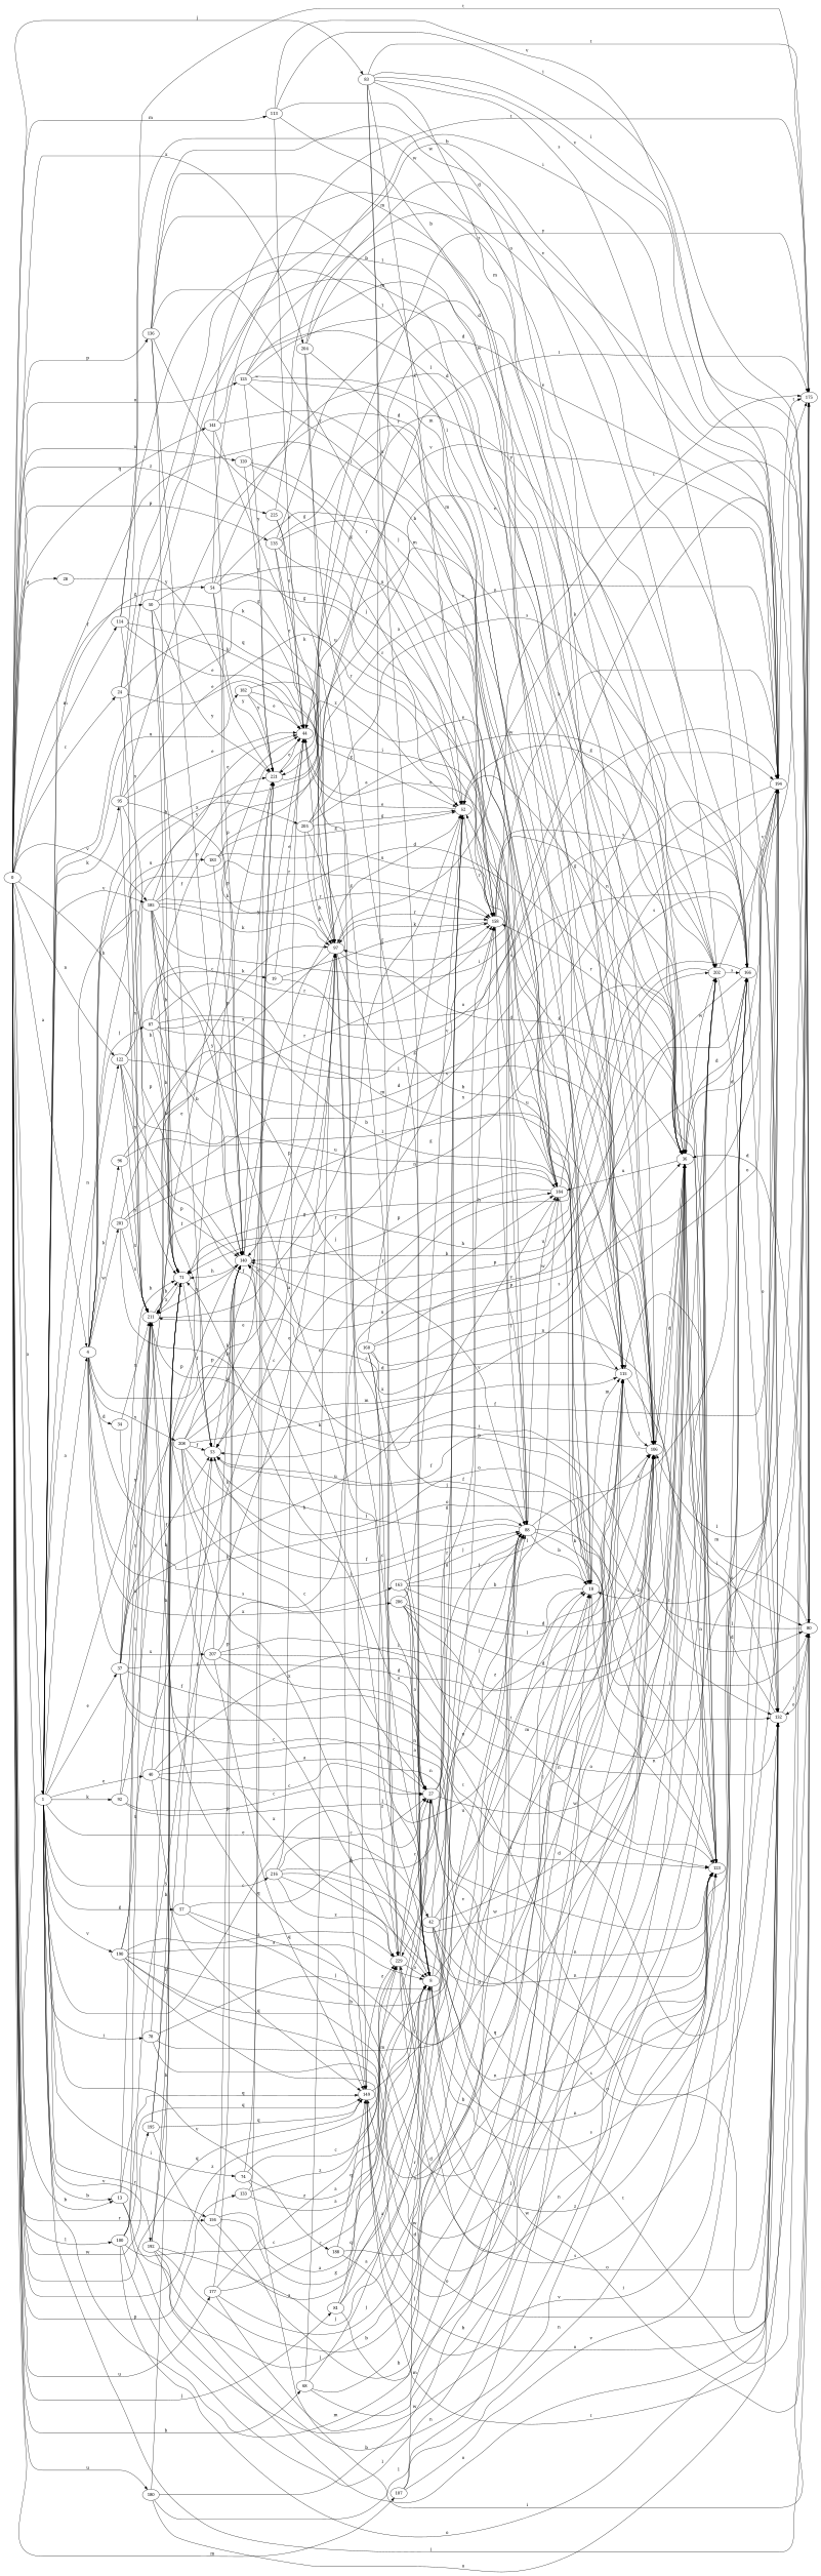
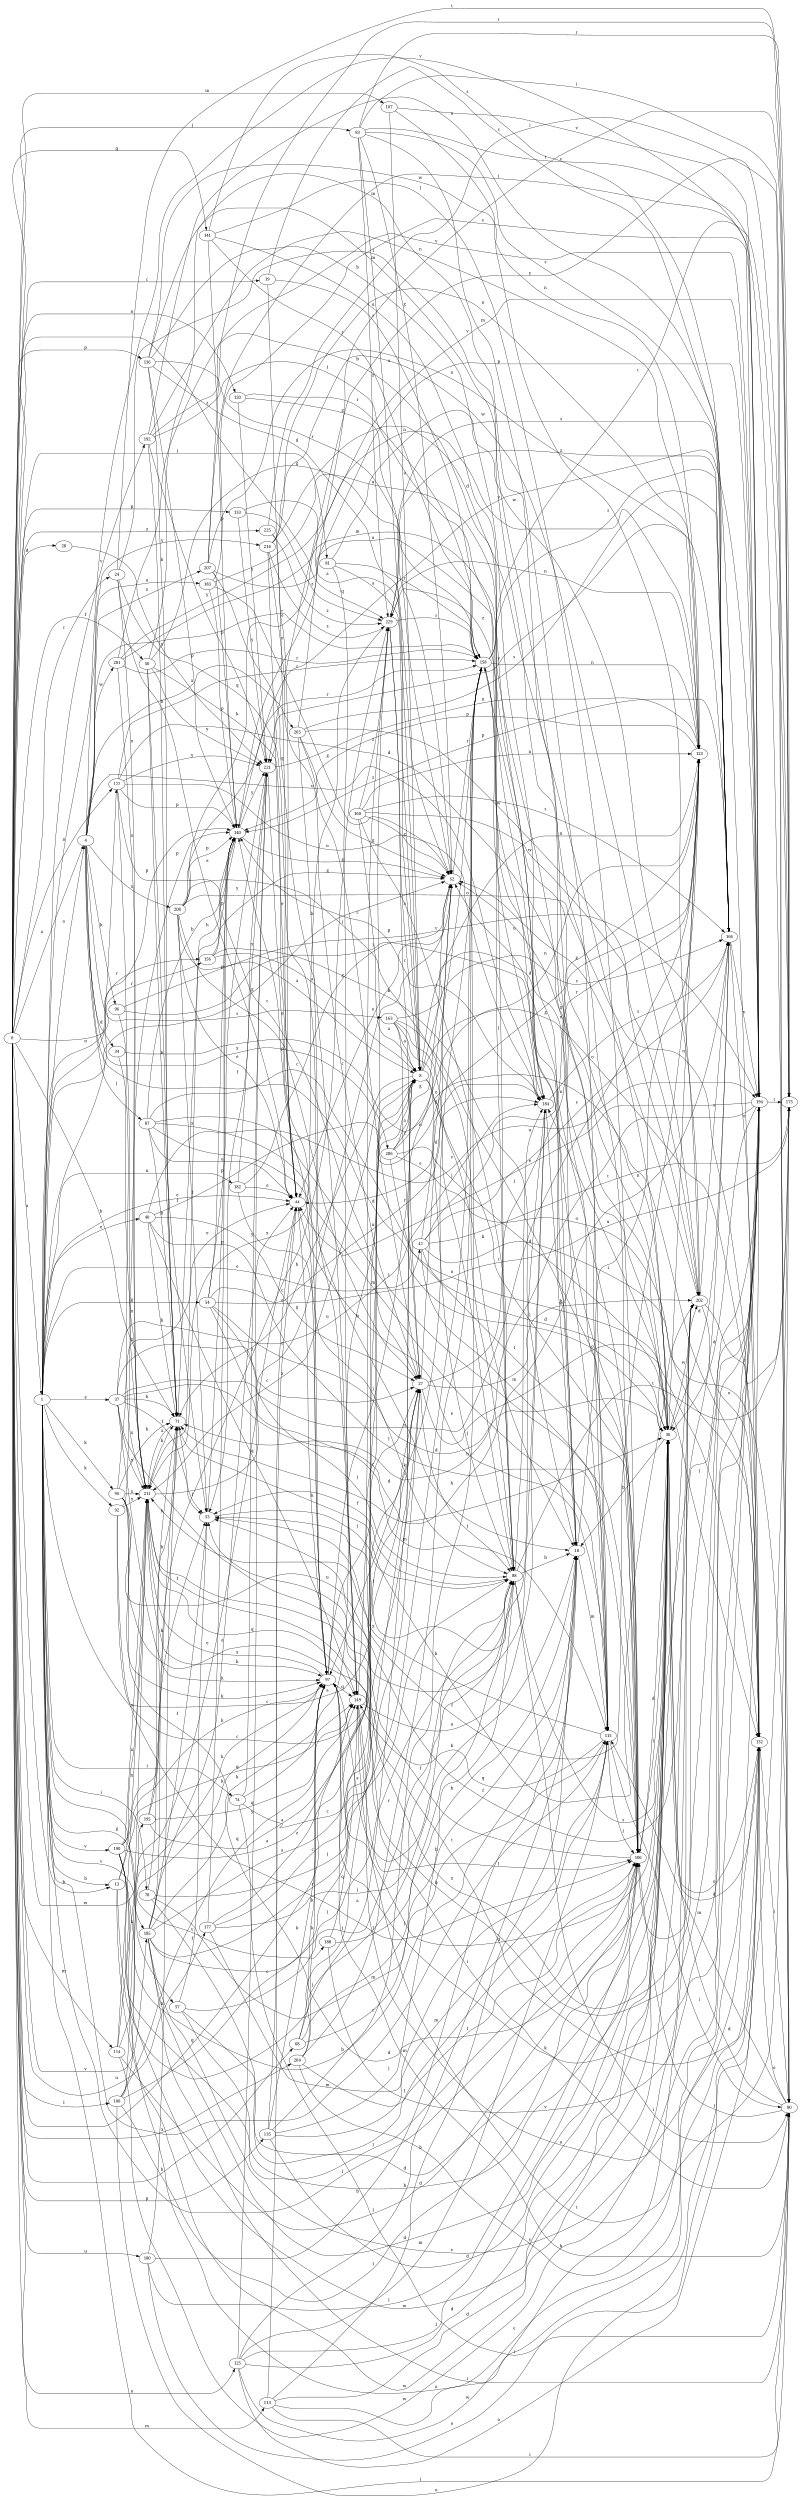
  strict digraph {
    fontname="Noto Serif"
    rankdir=LR
    node [fontname="Noto Serif"]
    edge [fontname="Noto Serif"]
    0
    1
    4
    13
    19
    24
    28
    50
    68
    71
    81
    83
    100
    107
    113
    114
    120
    122
    125
    133
    136
    n22 [label=135]
    141
    149
    156
    177
    180
    185
    195
    204
    225
    229
    27
    37
    40
    42
    44
    54
    57
    62
    74
    78
    80
    92
    95
    106
    115
    140
    182
    188
    190
    192
    216
    34
    36
    87
    96
    158
    163
    183
    184
    194
    201
    205
    206
    207
    208
    88
    211
    202
    166
    175
    221
    53
    97
    8
    18
    132
    123
    160
    0 -> 1 [label=a]
    0 -> 4 [label=a]
    0 -> 13 [label=b]
-   87 -> 19 [label=c]
+   0 -> 19 [label=c]
    0 -> 24 [label=c]
    0 -> 28 [label=d]
    0 -> 50 [label=f]
    0 -> 68 [label=h]
    0 -> 71 [label=h]
    0 -> 81 [label=j]
    0 -> 83 [label=j]
    0 -> 100 [label=l]
    0 -> 107 [label=m]
    0 -> 113 [label=m]
    0 -> 114 [label=m]
    0 -> 120 [label=n]
    0 -> 122 [label=n]
    0 -> 125 [label=o]
    0 -> 133 [label=p]
    0 -> 136 [label=p]
    0 -> n22 [label=p]
    0 -> 141 [label=q]
    0 -> 149 [label=q]
    0 -> 156 [label=r]
    0 -> 177 [label=u]
    0 -> 180 [label=u]
    0 -> 185 [label=v]
    0 -> 195 [label=w]
    0 -> 204 [label=x]
    0 -> 225 [label=z]
    0 -> 229 [label=z]
    1 -> 4 [label=a]
    1 -> 13 [label=b]
    1 -> 122 [label=n]
    1 -> 156 [label=r]
    1 -> 185 [label=v]
    1 -> 27 [label=c]
    1 -> 37 [label=e]
    1 -> 40 [label=e]
    1 -> 42 [label=e]
    1 -> 44 [label=e]
    1 -> 54 [label=g]
    1 -> 57 [label=g]
    1 -> 62 [label=g]
    1 -> 74 [label=i]
    1 -> 78 [label=i]
    1 -> 80 [label=i]
    1 -> 92 [label=k]
    1 -> 95 [label=k]
    1 -> 106 [label=l]
    1 -> 115 [label=m]
    1 -> 140 [label=p]
    1 -> 182 [label=u]
    1 -> 188 [label=v]
    1 -> 190 [label=v]
    1 -> 192 [label=v]
    1 -> 216 [label=y]
    4 -> 34 [label=d]
    4 -> 36 [label=d]
    4 -> 87 [label=j]
    4 -> 96 [label=k]
    4 -> 158 [label=r]
    4 -> 163 [label=s]
    4 -> 183 [label=u]
    4 -> 184 [label=u]
    4 -> 194 [label=v]
    4 -> 201 [label=w]
    4 -> 205 [label=x]
    4 -> 206 [label=x]
    4 -> 207 [label=x]
    4 -> 208 [label=x]
    13 -> 149 [label=q]
    13 -> 88 [label=j]
    13 -> 211 [label=x]
    13 -> 202 [label=w]
    19 -> 44 [label=e]
    19 -> 158 [label=r]
    19 -> 166 [label=s]
    24 -> 149 [label=q]
    24 -> 44 [label=e]
    24 -> 106 [label=l]
    24 -> 211 [label=x]
    24 -> 175 [label=t]
    28 -> 221 [label=y]
    50 -> 71 [label=h]
    50 -> 62 [label=g]
    50 -> 115 [label=m]
    50 -> 221 [label=y]
    50 -> 53 [label=f]
    50 -> 97 [label=k]
    68 -> 88 [label=j]
    68 -> 97 [label=k]
    68 -> 8 [label=a]
-   68 -> 115 [label=b]
+   68 -> 18 [label=b]
    71 -> 211 [label=x]
    71 -> 53 [label=f]
    81 -> 149 [label=q]
    81 -> 158 [label=r]
    81 -> 202 [label=w]
    81 -> 8 [label=a]
    83 -> 229 [label=z]
    83 -> 62 [label=g]
    83 -> 80 [label=i]
    83 -> 115 [label=m]
    83 -> 194 [label=v]
    83 -> 166 [label=s]
    83 -> 175 [label=t]
    83 -> 8 [label=a]
    100 -> 149 [label=q]
    100 -> 27 [label=c]
    100 -> 106 [label=l]
    100 -> 211 [label=x]
    100 -> 97 [label=k]
    100 -> 132 [label=o]
    107 -> 194 [label=v]
    107 -> 8 [label=a]
    107 -> 123 [label=n]
    113 -> 44 [label=e]
    113 -> 80 [label=i]
    113 -> 36 [label=d]
    113 -> 194 [label=v]
    113 -> 18 [label=b]
    114 -> 44 [label=e]
    114 -> 106 [label=l]
    114 -> 211 [label=x]
    114 -> 202 [label=w]
    114 -> 97 [label=k]
    120 -> 62 [label=g]
    120 -> 158 [label=r]
    120 -> 221 [label=y]
    122 -> 27 [label=c]
    122 -> 140 [label=p]
    122 -> 36 [label=d]
    122 -> 158 [label=r]
    122 -> 184 [label=u]
    122 -> 211 [label=x]
    122 -> 221 [label=y]
    125 -> 106 [label=l]
    125 -> 115 [label=m]
    125 -> 36 [label=d]
    125 -> 202 [label=w]
    125 -> 221 [label=y]
    125 -> 18 [label=b]
    125 -> 132 [label=o]
    133 -> 229 [label=z]
    133 -> 221 [label=y]
    133 -> 8 [label=a]
    136 -> 71 [label=h]
    136 -> 62 [label=g]
    136 -> 115 [label=m]
    136 -> 140 [label=p]
    136 -> 158 [label=r]
    136 -> 202 [label=w]
    136 -> 18 [label=b]
    n22 -> 44 [label=e]
    n22 -> 115 [label=m]
    n22 -> 36 [label=d]
    n22 -> 158 [label=r]
    n22 -> 88 [label=j]
    n22 -> 97 [label=k]
    141 -> 106 [label=l]
    141 -> 140 [label=p]
    141 -> 158 [label=r]
    141 -> 184 [label=u]
    141 -> 166 [label=s]
    149 -> 229 [label=z]
    149 -> 106 [label=l]
    149 -> 184 [label=u]
    149 -> 175 [label=t]
    149 -> 132 [label=o]
    156 -> 62 [label=g]
    156 -> 140 [label=p]
    156 -> 8 [label=a]
    156 -> 18 [label=b]
    177 -> 229 [label=z]
    177 -> 27 [label=c]
    177 -> 115 [label=m]
    177 -> 140 [label=p]
    177 -> 88 [label=j]
    180 -> 71 [label=h]
    180 -> 106 [label=l]
    180 -> 18 [label=b]
    180 -> 132 [label=o]
    185 -> 71 [label=h]
    185 -> 44 [label=e]
    185 -> 80 [label=i]
    185 -> 36 [label=d]
    185 -> 158 [label=r]
    185 -> 194 [label=v]
    185 -> 88 [label=j]
    185 -> 53 [label=f]
    185 -> 97 [label=k]
    185 -> 8 [label=a]
    195 -> 71 [label=h]
    195 -> 149 [label=q]
    195 -> 53 [label=f]
    195 -> 8 [label=a]
    204 -> 106 [label=l]
    204 -> 158 [label=r]
    204 -> 194 [label=v]
    204 -> 97 [label=k]
    204 -> 8 [label=a]
    225 -> 229 [label=z]
    225 -> 44 [label=e]
    225 -> 80 [label=i]
    229 -> 27 [label=c]
    229 -> 158 [label=r]
    229 -> 211 [label=x]
    229 -> 166 [label=s]
    229 -> 8 [label=a]
    229 -> 123 [label=n]
    27 -> 62 [label=g]
    27 -> 88 [label=j]
    27 -> 202 [label=w]
    27 -> 132 [label=o]
    27 -> 123 [label=n]
    37 -> 71 [label=h]
    37 -> 27 [label=c]
    37 -> 36 [label=d]
    37 -> 184 [label=u]
    37 -> 211 [label=x]
    37 -> 175 [label=t]
    37 -> 53 [label=f]
    37 -> 97 [label=k]
    37 -> 123 [label=n]
    40 -> 71 [label=h]
    40 -> 149 [label=q]
    40 -> 27 [label=c]
    40 -> 106 [label=l]
    40 -> 194 [label=v]
    40 -> 123 [label=n]
    42 -> 62 [label=g]
    42 -> 80 [label=i]
    42 -> 115 [label=m]
    42 -> 36 [label=d]
    42 -> 166 [label=s]
    42 -> 175 [label=t]
    42 -> 123 [label=n]
    44 -> 97 [label=k]
    54 -> 115 [label=m]
    54 -> 140 [label=p]
    54 -> 36 [label=d]
    54 -> 184 [label=u]
    54 -> 88 [label=j]
    54 -> 175 [label=t]
    54 -> 221 [label=y]
    57 -> 106 [label=l]
    57 -> 36 [label=d]
    57 -> 88 [label=j]
    57 -> 53 [label=f]
    62 -> 44 [label=e]
    62 -> 158 [label=r]
    74 -> 27 [label=c]
    74 -> 80 [label=i]
    74 -> 221 [label=y]
    74 -> 8 [label=a]
    78 -> 71 [label=h]
    78 -> 115 [label=m]
    78 -> 36 [label=d]
    78 -> 88 [label=j]
    80 -> 106 [label=l]
    80 -> 115 [label=m]
    80 -> 36 [label=d]
    80 -> 97 [label=k]
    80 -> 132 [label=o]
    92 -> 27 [label=c]
    92 -> 106 [label=l]
    92 -> 140 [label=p]
    92 -> 211 [label=x]
    95 -> 71 [label=h]
    95 -> 44 [label=e]
    95 -> 36 [label=d]
    95 -> 184 [label=u]
    95 -> 194 [label=b]
    95 -> 211 [label=x]
    95 -> 97 [label=k]
    106 -> 62 [label=g]
    106 -> 36 [label=d]
    106 -> 53 [label=f]
    115 -> 149 [label=q]
    115 -> 44 [label=e]
    115 -> 80 [label=i]
    115 -> 106 [label=l]
    115 -> 211 [label=x]
    140 -> 71 [label=h]
    140 -> 62 [label=g]
    140 -> 194 [label=v]
    140 -> 211 [label=x]
    140 -> 221 [label=y]
    182 -> 44 [label=e]
    182 -> 62 [label=g]
    182 -> 88 [label=j]
    182 -> 221 [label=y]
    188 -> 149 [label=q]
    188 -> 194 [label=v]
    188 -> 18 [label=b]
    190 -> 229 [label=z]
    190 -> 106 [label=l]
    190 -> 211 [label=x]
    190 -> 202 [label=w]
    190 -> 97 [label=k]
    190 -> 8 [label=a]
    190 -> 18 [label=b]
    190 -> 132 [label=o]
    192 -> 71 [label=h]
    192 -> 88 [label=j]
    192 -> 221 [label=y]
    192 -> 18 [label=b]
    192 -> 132 [label=o]
    192 -> 123 [label=n]
    216 -> 229 [label=z]
    216 -> 27 [label=c]
    216 -> 44 [label=e]
    216 -> 36 [label=d]
    216 -> 202 [label=w]
    216 -> 123 [label=n]
    34 -> 211 [label=x]
    34 -> 132 [label=o]
    36 -> 62 [label=g]
    36 -> 106 [label=l]
    36 -> 158 [label=r]
    36 -> 184 [label=u]
    36 -> 202 [label=w]
    36 -> 18 [label=b]
    36 -> 132 [label=o]
    36 -> 123 [label=n]
    87 -> 71 [label=h]
    87 -> 44 [label=e]
    87 -> 106 [label=l]
    87 -> 115 [label=m]
    87 -> 140 [label=b]
    87 -> 18 [label=b]
    87 -> 132 [label=o]
    96 -> 106 [label=l]
    96 -> 194 [label=v]
    96 -> 211 [label=x]
    158 -> 184 [label=u]
    158 -> 88 [label=j]
    158 -> 166 [label=s]
    158 -> 175 [label=t]
    158 -> 97 [label=k]
    158 -> 123 [label=n]
    163 -> 27 [label=c]
    163 -> 106 [label=l]
    163 -> 36 [label=d]
    163 -> 88 [label=j]
    163 -> 8 [label=a]
    163 -> 18 [label=b]
    183 -> 62 [label=g]
    183 -> 140 [label=p]
    183 -> 184 [label=u]
    183 -> 194 [label=v]
    184 -> 44 [label=e]
    184 -> 140 [label=p]
    184 -> 166 [label=s]
    184 -> 53 [label=f]
    184 -> 18 [label=b]
    194 -> 71 [label=h]
    194 -> 44 [label=e]
    194 -> 106 [label=l]
    194 -> 140 [label=p]
    194 -> 36 [label=d]
    194 -> 211 [label=x]
    194 -> 175 [label=t]
    194 -> 53 [label=f]
    194 -> 97 [label=k]
    201 -> 115 [label=m]
    201 -> 158 [label=r]
    201 -> 194 [label=v]
    201 -> 211 [label=x]
    201 -> 123 [label=n]
    205 -> 27 [label=c]
    205 -> 62 [label=g]
    205 -> 202 [label=w]
    205 -> 166 [label=s]
    205 -> 175 [label=t]
    205 -> 97 [label=k]
    206 -> 62 [label=g]
    206 -> 106 [label=l]
    206 -> 36 [label=d]
    206 -> 8 [label=a]
    206 -> 132 [label=o]
    206 -> 123 [label=n]
    207 -> 149 [label=q]
    207 -> 80 [label=i]
    207 -> 140 [label=p]
    207 -> 184 [label=u]
    207 -> 175 [label=t]
    207 -> 123 [label=n]
    208 -> 27 [label=c]
    208 -> 44 [label=e]
    208 -> 140 [label=p]
    208 -> 158 [label=r]
    208 -> 194 [label=v]
    208 -> 88 [label=j]
    208 -> 53 [label=f]
    208 -> 8 [label=a]
    208 -> 132 [label=o]
    88 -> 80 [label=i]
    88 -> 184 [label=u]
    88 -> 166 [label=s]
    88 -> 175 [label=t]
    88 -> 53 [label=f]
    88 -> 18 [label=b]
    211 -> 71 [label=h]
    211 -> 149 [label=q]
    211 -> 62 [label=g]
    211 -> 80 [label=i]
    211 -> 97 [label=k]
    202 -> 71 [label=h]
    202 -> 62 [label=g]
    202 -> 166 [label=s]
    202 -> 175 [label=t]
    202 -> 132 [label=o]
    166 -> 71 [label=h]
    166 -> 229 [label=z]
    166 -> 140 [label=p]
    166 -> 36 [label=d]
    166 -> 194 [label=v]
    166 -> 221 [label=y]
    166 -> 132 [label=o]
    175 -> 221 [label=y]
    221 -> 44 [label=e]
    221 -> 53 [label=f]
    221 -> 123 [label=n]
    53 -> 140 [label=p]
    53 -> 88 [label=j]
    97 -> 149 [label=q]
    97 -> 27 [label=c]
    97 -> 140 [label=p]
    97 -> 36 [label=d]
    97 -> 158 [label=r]
    97 -> 211 [label=x]
    97 -> 18 [label=b]
    8 -> 71 [label=h]
    8 -> 106 [label=l]
    8 -> 88 [label=j]
    8 -> 211 [label=x]
    8 -> 166 [label=s]
    8 -> 132 [label=o]
    8 -> 123 [label=n]
    18 -> 229 [label=z]
    18 -> 115 [label=m]
    18 -> 123 [label=n]
    132 -> 80 [label=i]
    132 -> 36 [label=d]
    123 -> 140 [label=p]
    123 -> 53 [label=f]
    160 -> 229 [label=z]
    160 -> 62 [label=g]
    160 -> 88 [label=j]
    160 -> 202 [label=w]
    160 -> 166 [label=s]
    160 -> 8 [label=a]
    160 -> 123 [label=n]
  }
